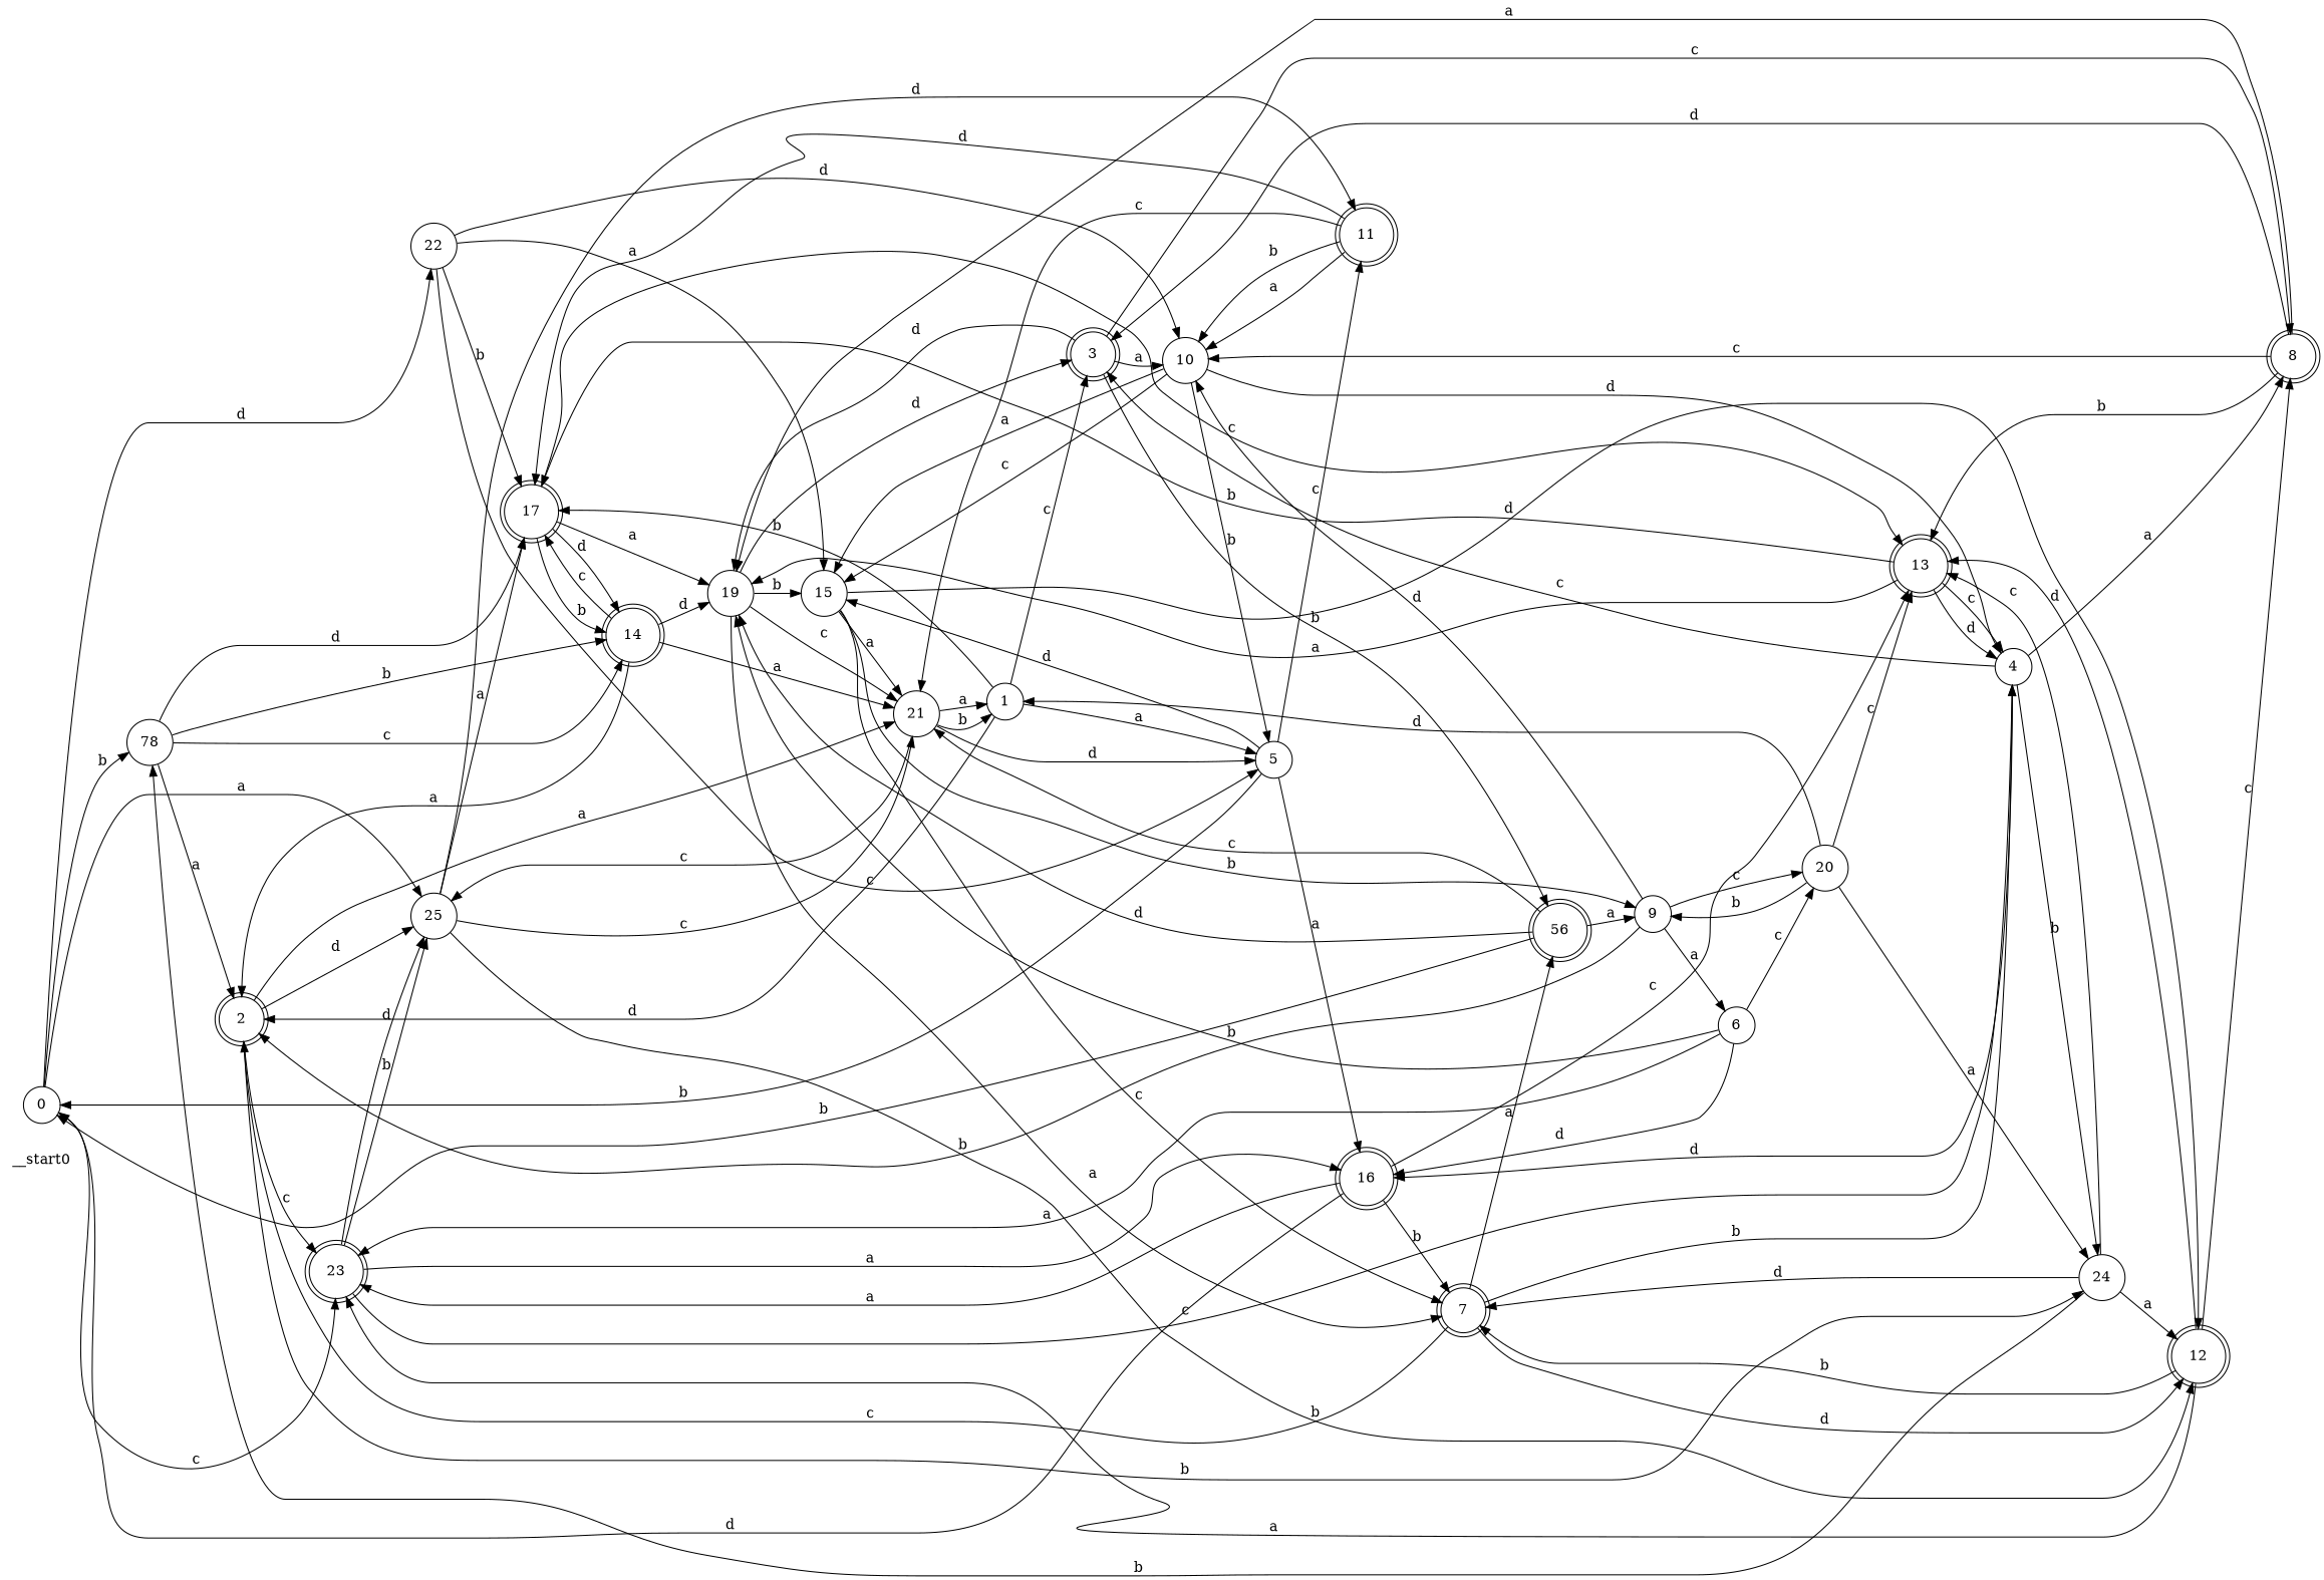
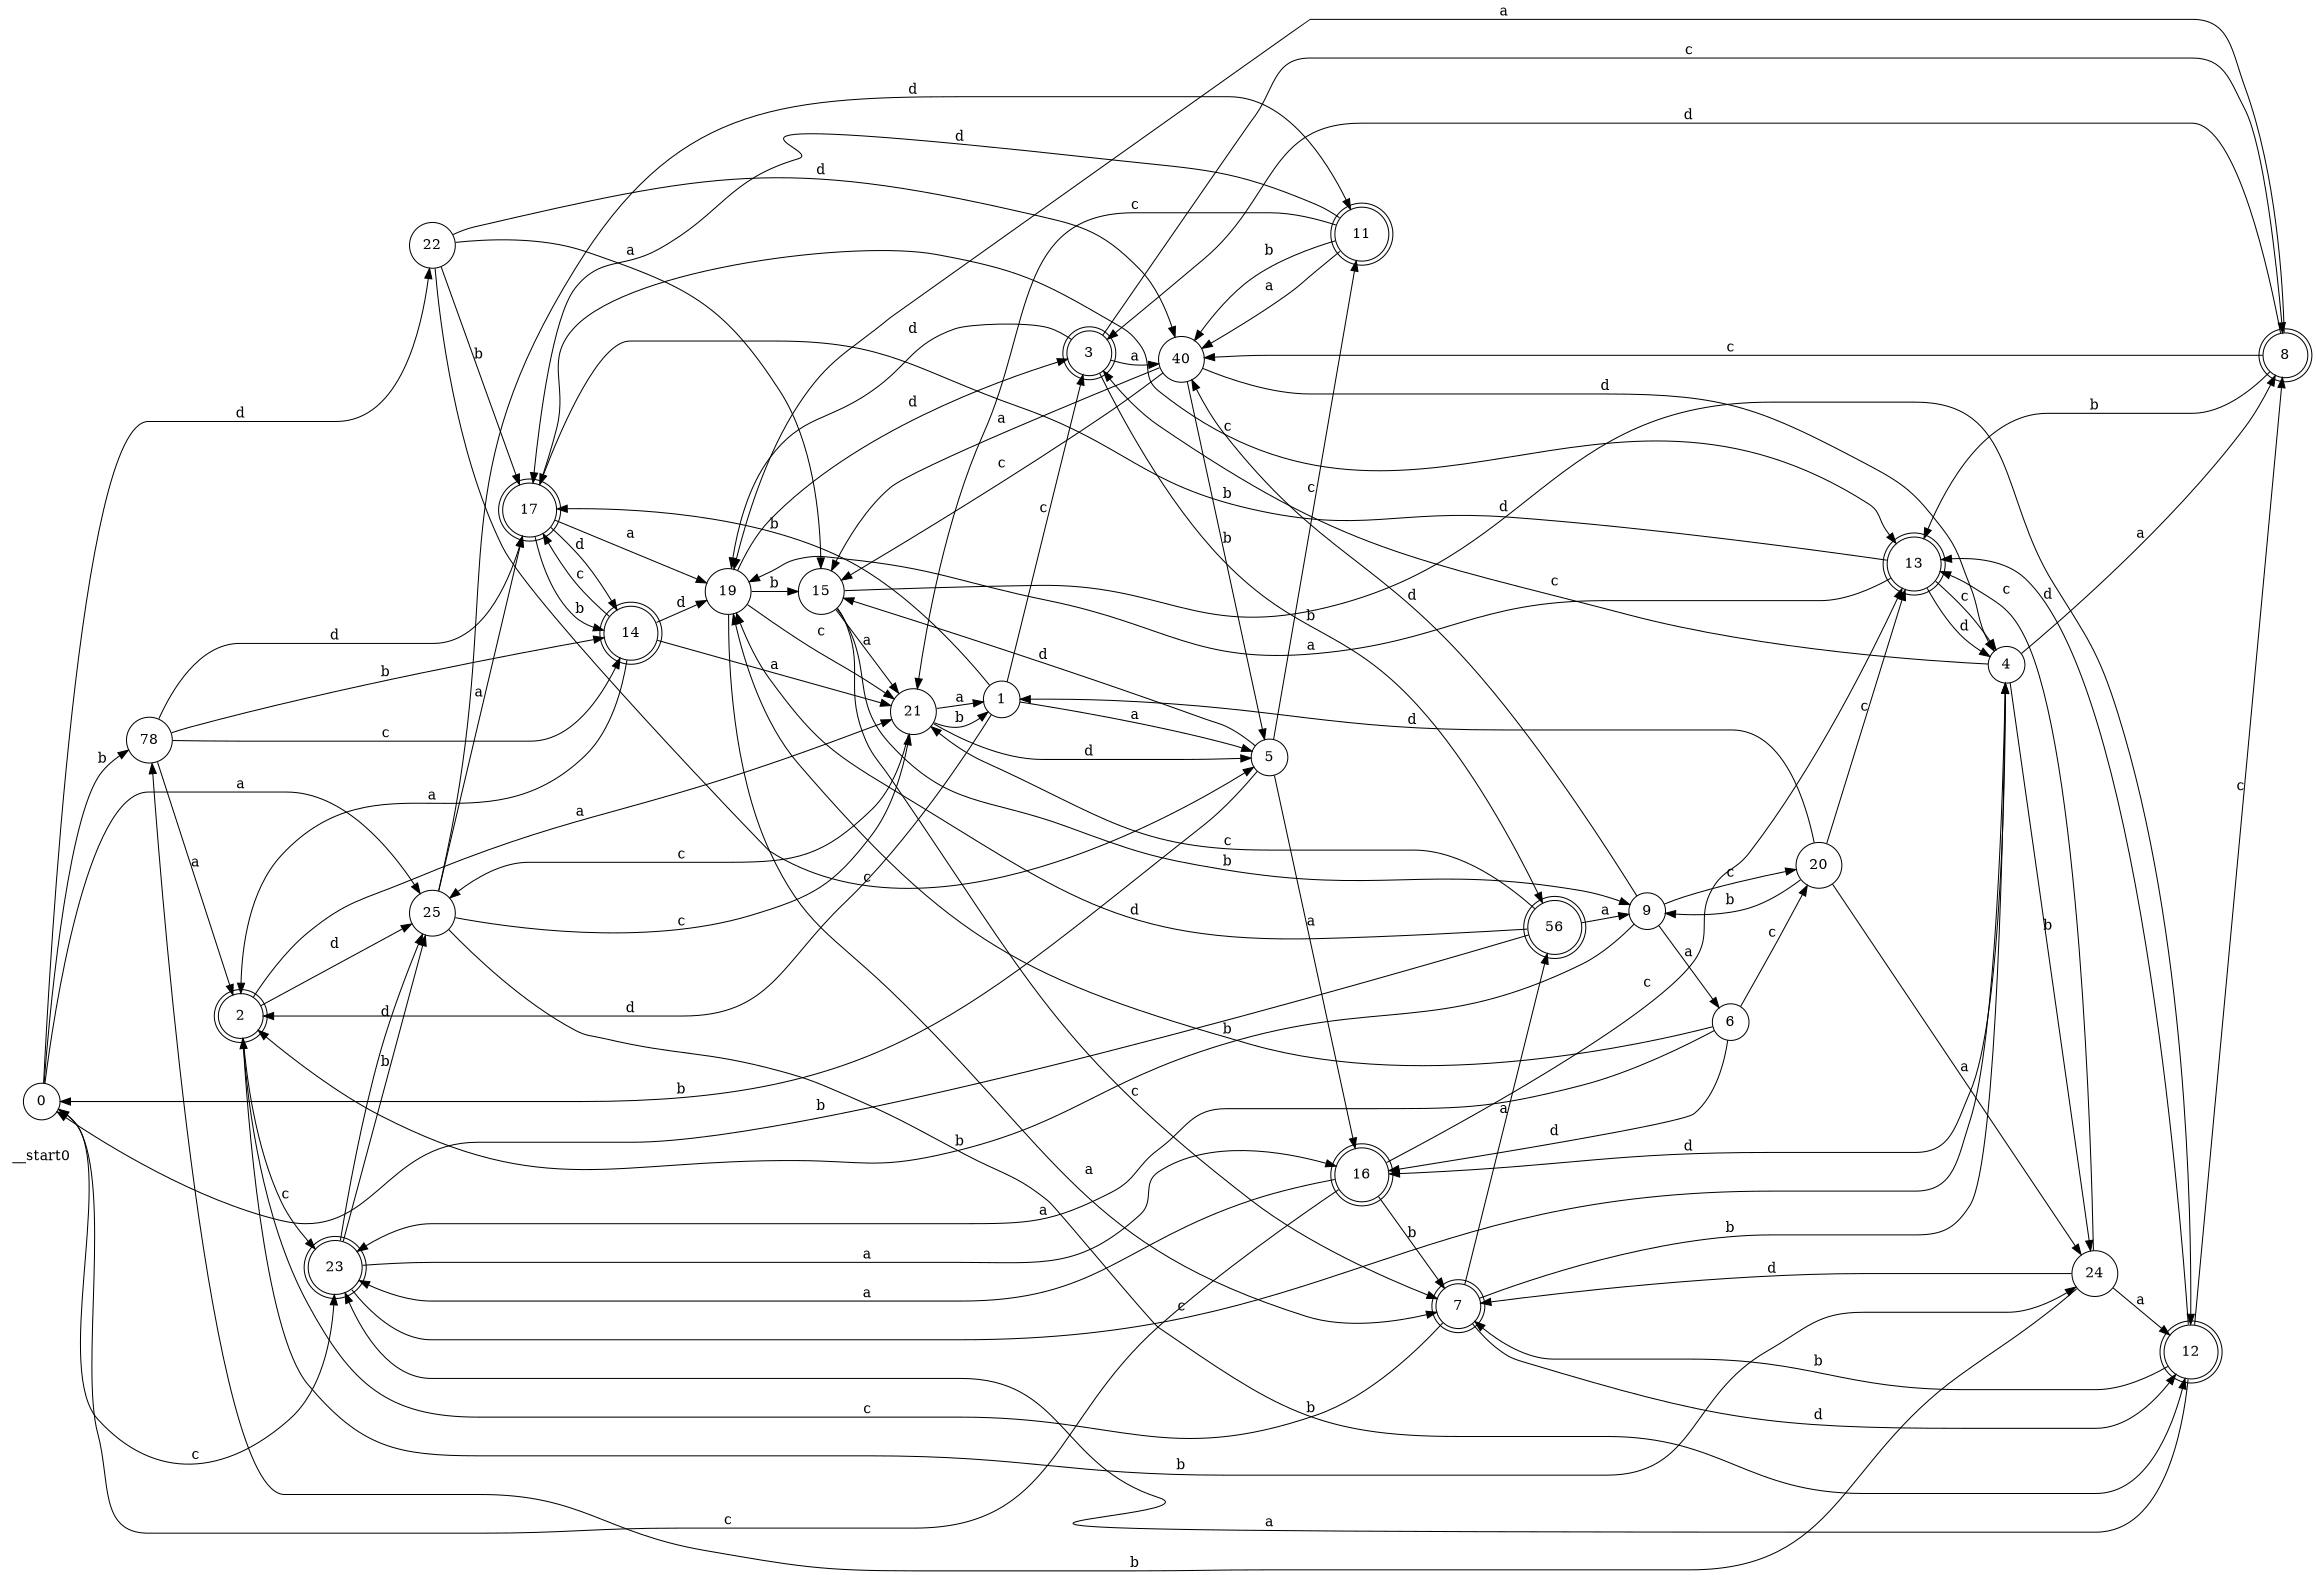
  digraph {
    rankdir=LR
    node [shape=circle color=black fillcolor=white style=filled]
    __start0 [shape=none color="" fillcolor="" style=""]
    n2 [label=0]
    n3 [label=78]
    n4 [label=22]
    n5 [label=23 shape=doublecircle style="rounded,filled"]
    n6 [label=25]
    n7 [label=2 shape=doublecircle style="rounded,filled"]
    n8 [label=17 shape=doublecircle style="rounded,filled"]
    n9 [label=14 shape=doublecircle style="rounded,filled"]
    n10 [label=5]
-   n11 [label=10]
+   n11 [label=40]
    n12 [label=15]
    n13 [label=4]
    n14 [label=16 shape=doublecircle style="rounded,filled"]
    n15 [label=21]
    n16 [label=11 shape=doublecircle style="rounded,filled"]
    n17 [label=12 shape=doublecircle style="rounded,filled"]
    n18 [label=1]
    n19 [label=3 shape=doublecircle style="rounded,filled"]
    n20 [label=24]
    n21 [label=8 shape=doublecircle style="rounded,filled"]
    n22 [label=19]
    n23 [label=56 shape=doublecircle style="rounded,filled"]
    n24 [label=13 shape=doublecircle style="rounded,filled"]
    n25 [label=7 shape=doublecircle style="rounded,filled"]
    n26 [label=9]
    n27 [label=6]
    n28 [label=20]
    n2 -> n3 [label=b]
    n2 -> n4 [label=d]
    n2 -> n5 [label=c]
    n2 -> n6 [label=a]
    n3 -> n7 [label=a]
    n3 -> n8 [label=d]
    n3 -> n9 [label=b]
    n3 -> n9 [label=c]
    n4 -> n8 [label=b]
    n4 -> n10 [label=c]
    n4 -> n11 [label=d]
    n4 -> n12 [label=a]
    n5 -> n6 [label=b]
    n5 -> n6 [label=d]
    n5 -> n13 [label=c]
    n5 -> n14 [label=a]
    n6 -> n8 [label=a]
    n6 -> n15 [label=c]
    n6 -> n16 [label=d]
    n6 -> n17 [label=b]
    n7 -> n5 [label=c]
    n7 -> n6 [label=d]
    n7 -> n15 [label=a]
    n7 -> n20 [label=b]
    n8 -> n9 [label=b]
    n8 -> n9 [label=d]
    n8 -> n22 [label=a]
    n8 -> n24 [label=c]
    n9 -> n7 [label=a]
    n9 -> n8 [label=c]
    n9 -> n15 [label=a]
    n9 -> n22 [label=d]
    n10 -> n2 [label=b]
    n10 -> n12 [label=d]
    n10 -> n14 [label=a]
    n10 -> n16 [label=c]
    n11 -> n10 [label=b]
    n11 -> n12 [label=a]
    n11 -> n12 [label=c]
    n11 -> n13 [label=d]
    n12 -> n15 [label=a]
    n12 -> n17 [label=d]
    n12 -> n25 [label=c]
    n12 -> n26 [label=b]
    n13 -> n14 [label=d]
    n13 -> n19 [label=c]
    n13 -> n20 [label=b]
    n13 -> n21 [label=a]
-   n14 -> n2 [label=d]
+   n14 -> n2 [label=c]
    n14 -> n5 [label=a]
    n14 -> n24 [label=c]
    n14 -> n25 [label=b]
    n15 -> n6 [label=c]
    n15 -> n10 [label=d]
    n15 -> n18 [label=a]
    n15 -> n18 [label=b]
    n16 -> n8 [label=d]
    n16 -> n11 [label=a]
    n16 -> n11 [label=b]
    n16 -> n15 [label=c]
    n17 -> n5 [label=a]
    n17 -> n21 [label=c]
    n17 -> n24 [label=d]
    n17 -> n25 [label=b]
    n18 -> n7 [label=d]
    n18 -> n8 [label=b]
    n18 -> n10 [label=a]
    n18 -> n19 [label=c]
    n19 -> n11 [label=a]
    n19 -> n21 [label=c]
    n19 -> n22 [label=d]
    n19 -> n23 [label=b]
    n20 -> n3 [label=b]
    n20 -> n17 [label=a]
    n20 -> n24 [label=c]
    n20 -> n25 [label=d]
    n21 -> n11 [label=c]
    n21 -> n19 [label=d]
    n21 -> n22 [label=a]
    n21 -> n24 [label=b]
    n22 -> n12 [label=b]
    n22 -> n15 [label=c]
    n22 -> n19 [label=d]
    n22 -> n25 [label=a]
    n23 -> n2 [label=b]
    n23 -> n15 [label=c]
    n23 -> n22 [label=d]
    n23 -> n26 [label=a]
    n24 -> n8 [label=b]
    n24 -> n13 [label=c]
    n24 -> n13 [label=d]
    n24 -> n22 [label=a]
    n25 -> n7 [label=c]
    n25 -> n13 [label=b]
    n25 -> n17 [label=d]
    n25 -> n23 [label=a]
    n26 -> n7 [label=b]
    n26 -> n11 [label=d]
    n26 -> n27 [label=a]
    n26 -> n28 [label=c]
    n27 -> n5 [label=a]
    n27 -> n14 [label=d]
    n27 -> n22 [label=b]
    n27 -> n28 [label=c]
    n28 -> n18 [label=d]
    n28 -> n20 [label=a]
    n28 -> n24 [label=c]
    n28 -> n26 [label=b]
  }
